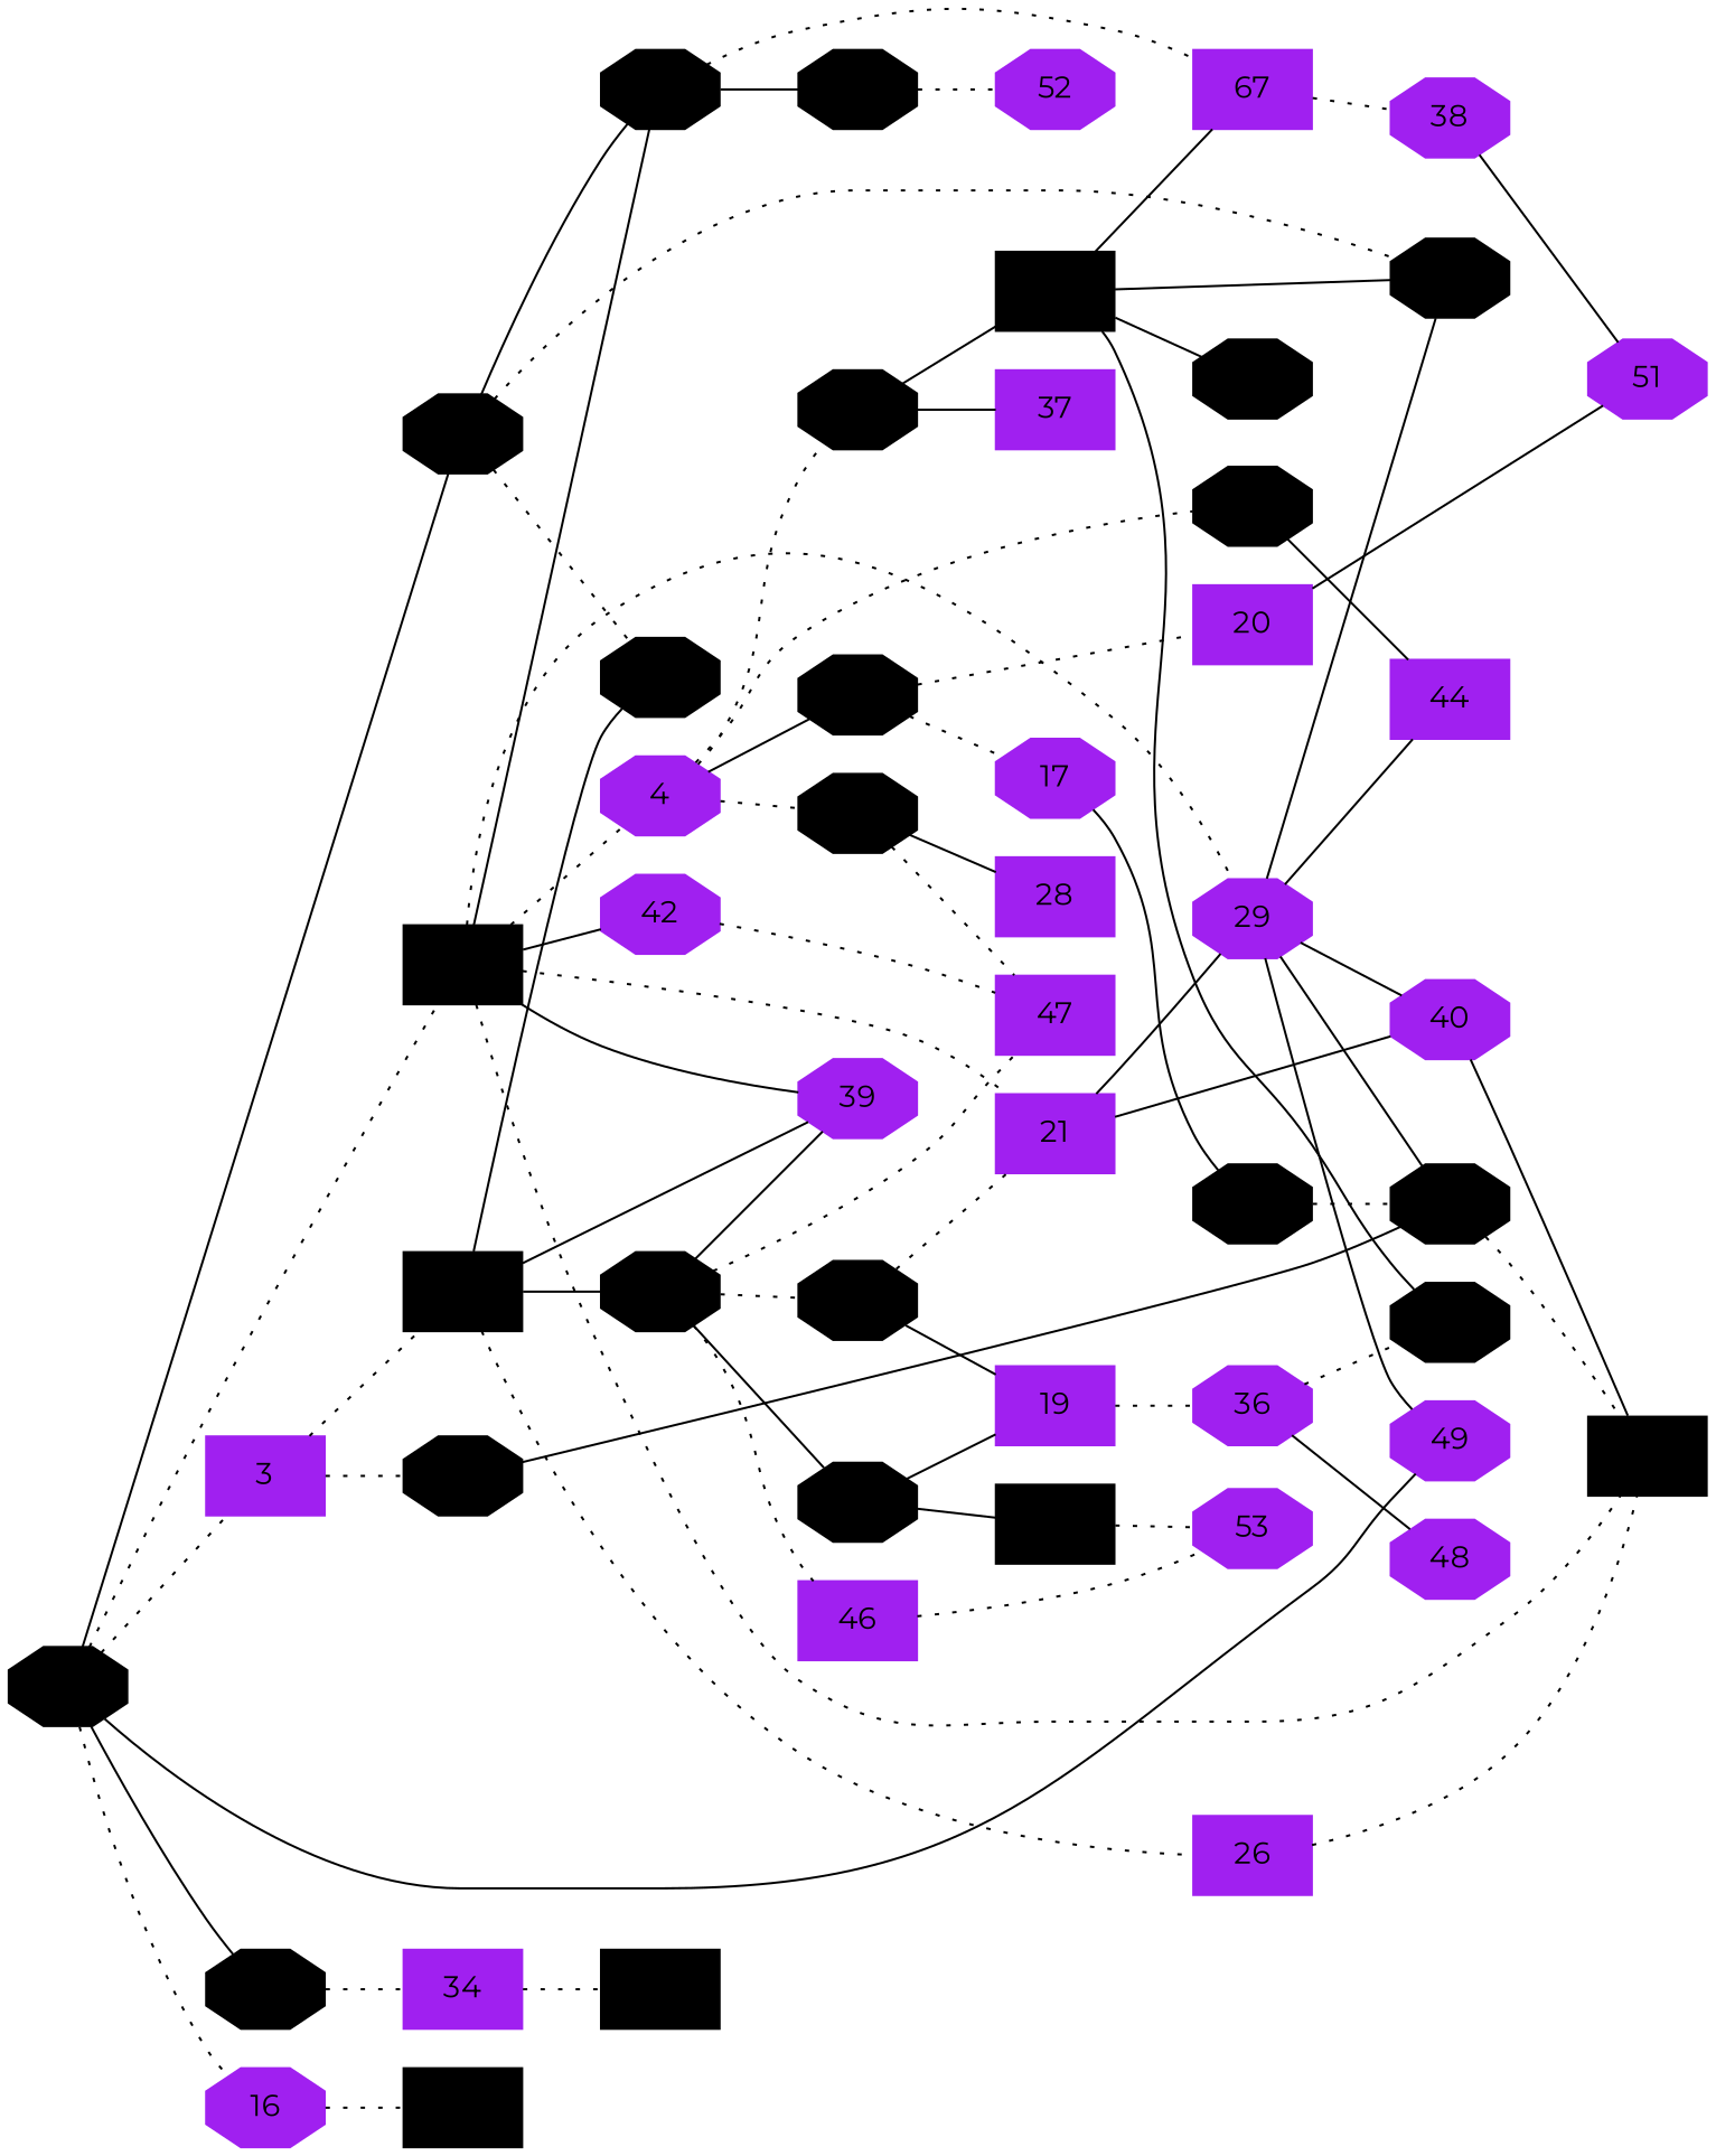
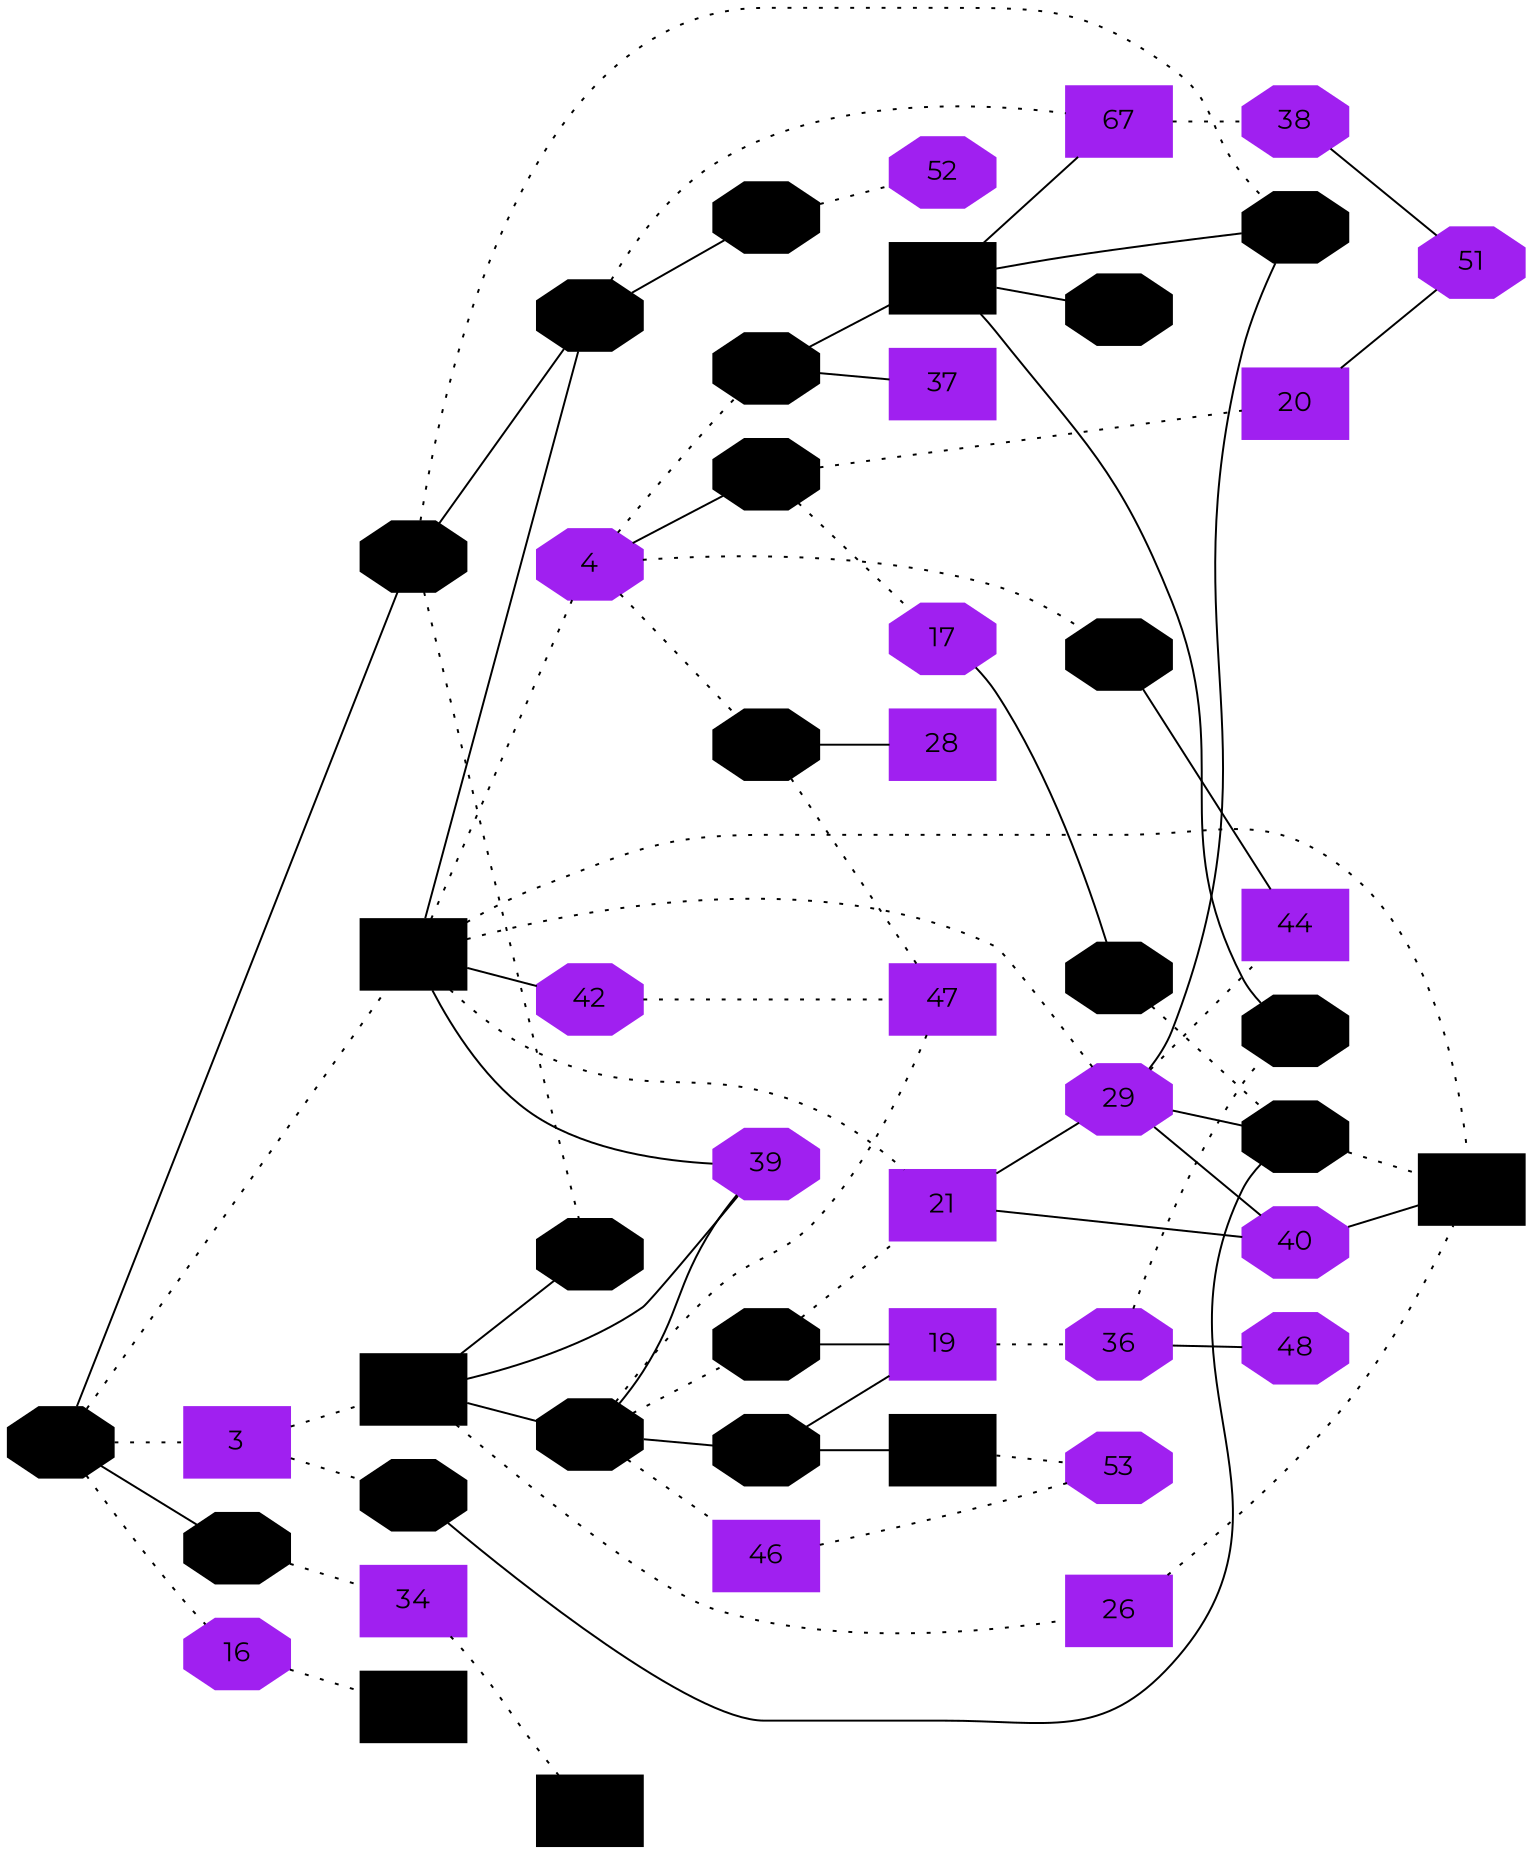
  graph {
    fontname=Montserrat
    rankdir=LR
    node [color=black fontname=Montserrat shape=octagon style=filled]
    edge [fontname=Montserrat style=dotted weight=1.0]
    1
    2 [shape=box]
    3 [color=purple shape=box]
    6
    7
    16 [color=purple]
-   49 [color=purple]
    4 [color=purple]
    18
    21 [color=purple shape=box]
    29 [color=purple]
    39 [color=purple]
    42 [color=purple]
    45 [shape=box]
    5 [shape=box]
    22
    34 [color=purple shape=box]
    23
    50
    31 [shape=box]
    8
    9
    10
    13
    n25 [color=purple label=67 shape=box]
    24
    40 [color=purple]
    44 [color=purple shape=box]
    33
    47 [color=purple shape=box]
    12
    26 [color=purple shape=box]
    11 [shape=box]
    37 [color=purple shape=box]
    28 [color=purple shape=box]
    17 [color=purple]
    20 [color=purple shape=box]
    14
    15
    46 [color=purple shape=box]
    35 [shape=box]
    32
    43
    30
    51 [color=purple]
    38 [color=purple]
    19 [color=purple shape=box]
    25 [shape=box]
    53 [color=purple]
    36 [color=purple]
    52 [color=purple]
    48 [color=purple]
    1 -- 2
    1 -- 3
    1 -- 6 [style=solid]
    1 -- 7 [style=solid]
    1 -- 16
-   1 -- 49 [style=solid]
    2 -- 4
    2 -- 18 [style=solid]
    2 -- 21
    2 -- 29
    2 -- 39 [style=solid]
    2 -- 42 [style=solid]
    2 -- 45
    3 -- 5
    3 -- 22
    6 -- 34
    7 -- 18 [style=solid]
    7 -- 23
    7 -- 50
    16 -- 31
    4 -- 8
    4 -- 9
    4 -- 10 [style=solid]
    4 -- 13
    18 -- n25
    18 -- 24 [style=solid]
    21 -- 29 [style=solid]
    21 -- 40 [style=solid]
-   29 -- 49 [style=solid]
    29 -- 50 [style=solid]
    29 -- 40 [style=solid]
-   29 -- 44 [style=solid]
+   29 -- 44
    29 -- 33 [style=solid]
    42 -- 47
    5 -- 39 [style=solid]
    5 -- 23 [style=solid]
    5 -- 12 [style=solid]
    5 -- 26
    22 -- 33 [style=solid]
    34 -- 35
    8 -- 11 [style=solid]
    8 -- 37 [style=solid]
    9 -- 47
    9 -- 28 [style=solid]
    10 -- 17 [weight=2.0]
    10 -- 20
    13 -- 44 [style=solid]
    n25 -- 38
    24 -- 52
    40 -- 45 [style=solid]
    33 -- 45
    12 -- 39 [style=solid]
    12 -- 47
    12 -- 14 [style=solid]
    12 -- 15
    12 -- 46
    26 -- 45
    11 -- 50 [style=solid]
    11 -- n25 [style=solid]
    11 -- 32 [style=solid]
    11 -- 43 [style=solid]
    17 -- 30 [style=solid]
    20 -- 51 [style=solid]
    14 -- 19 [style=solid]
    14 -- 25 [style=solid weight=3.0]
    15 -- 21
    15 -- 19 [style=solid]
    46 -- 53
    30 -- 33
    38 -- 51 [style=solid]
    19 -- 36
    25 -- 53
    36 -- 43
    36 -- 48 [style=solid]
  }
